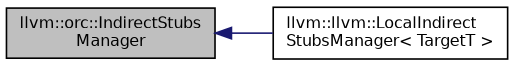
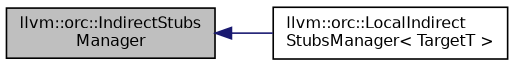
  digraph {
    rankdir=LR
    fontname="DejaVu Sans"
    node [color=black fontname="DejaVu Sans" fontsize=10 shape=record]
    n1 [fillcolor=grey75 fontcolor=black height=0.2 label="llvm::orc::IndirectStubs\lManager" style=filled width=0.4]
-   n2 [height=0.2 label="llvm::llvm::LocalIndirect\lStubsManager\< TargetT \>" width=0.4]
+   n2 [height=0.2 label="llvm::orc::LocalIndirect\lStubsManager\< TargetT \>" width=0.4]
    n1 -> n2 [color=midnightblue dir=back fontname="DejaVu Sans" fontsize=10 labelfontname=Helvetica labelfontsize=10 style=solid]
  }
